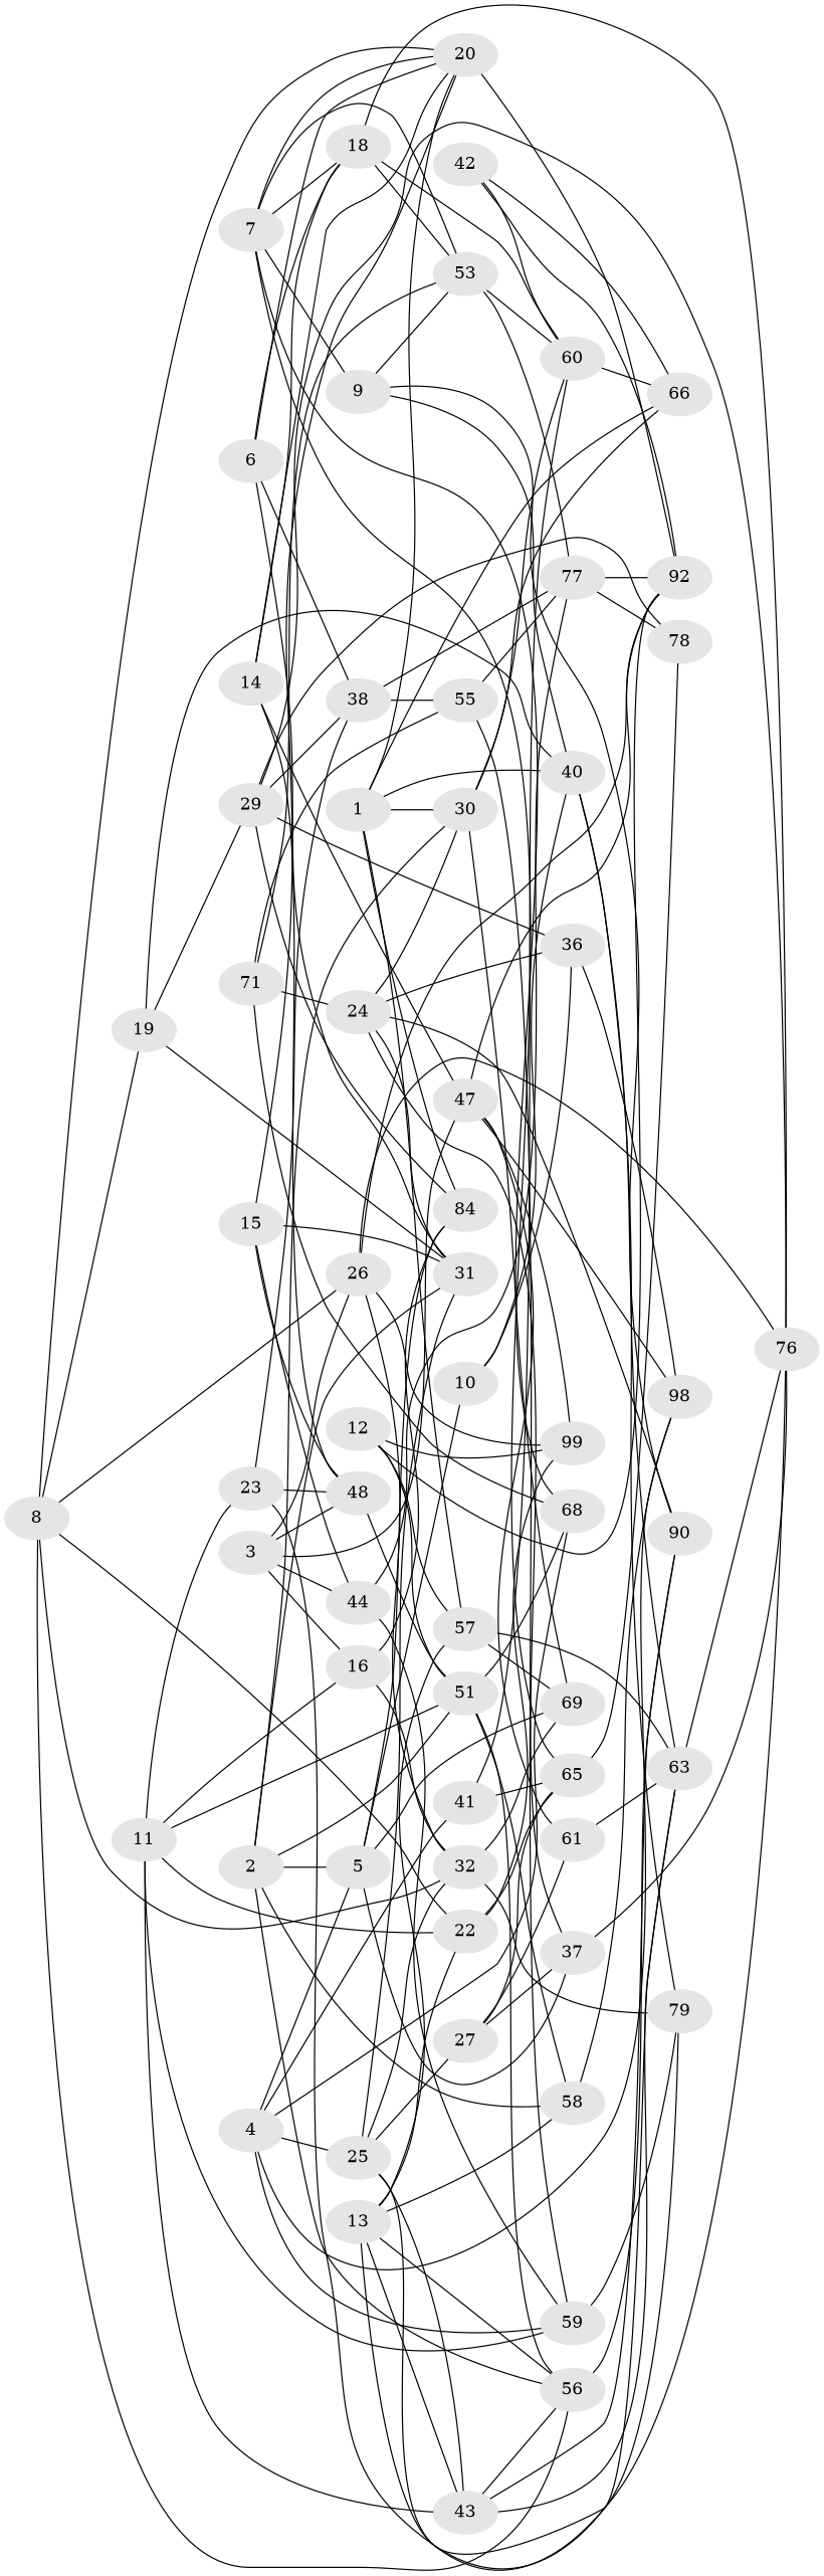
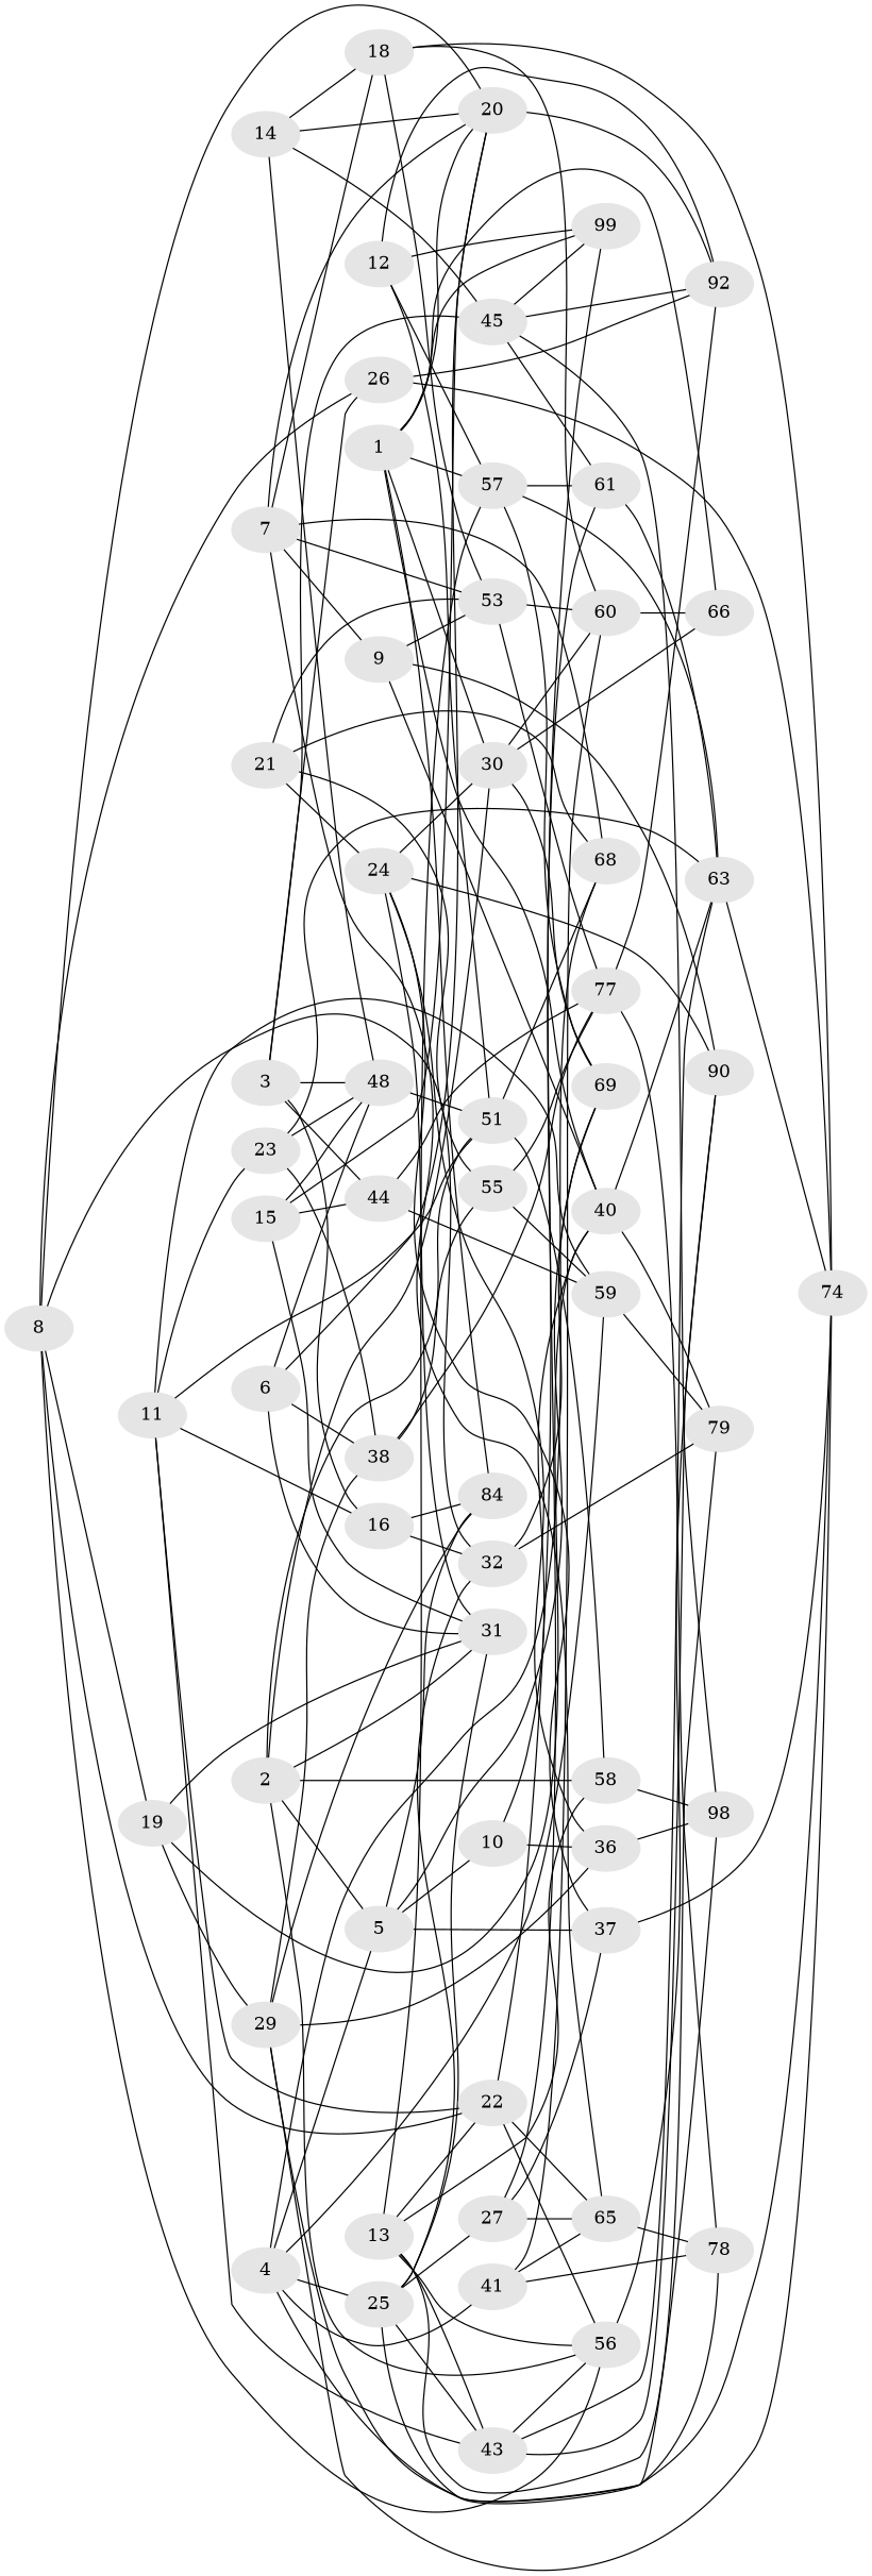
  graph {
    rankdir=LR
    node [color=gray90 style=filled]
    1 [super="+67"]
    20 [super="+86"]
    30 [super="+34"]
    40 [super="+52"]
    57 [super="+62"]
    66
    84
    92 [super="+97"]
    69 [super="+70"]
    60 [super="+75"]
    79
    63 [super="+94"]
    61
    2 [super="+71"]
    5 [super="+39"]
    31 [super="+33"]
    51 [super="+54"]
    56 [super="+87"]
    58
    10
    37
    68
    90
    98
    3 [super="+17"]
    16
    26 [super="+82"]
    44
-   47 [super="+95"]
+   47 [super="+95" label=45]
    48 [super="+91"]
    32 [super="+89"]
    99
-   74 [super="+85" label=76]
+   74 [super="+85"]
    59 [super="+93"]
    77 [super="+88"]
    4 [super="+96"]
    25 [super="+76"]
    41
    43 [super="+50"]
    27
    65 [super="+81"]
    78
    36
    18 [super="+100"]
    53 [super="+73"]
    6
    38 [super="+45"]
    55
    7 [super="+83"]
    9
    8 [super="+46"]
    19
    22 [super="+28"]
    29 [super="+72"]
-   42
    11 [super="+49"]
    23
    12
    13 [super="+35"]
    14
    15
    24 [super="+64"]
-   21 [label=71]
+   21
    1 -- 20
    1 -- 30
    1 -- 40
    1 -- 57
    1 -- 66
    1 -- 84
    20 -- 92
    30 -- 66
    30 -- 69
    30 -- 60
    40 -- 79
    40 -- 63
    57 -- 69
    57 -- 63
+   57 -- 61
    60 -- 66
    63 -- 74
    61 -- 63
    2 -- 30
    2 -- 5
    2 -- 31
    2 -- 51
    2 -- 56
    2 -- 58
    5 -- 84
    5 -- 69
    5 -- 10
    5 -- 37
    51 -- 58
    51 -- 68
    56 -- 90
    58 -- 98
    10 -- 40
    10 -- 36
    37 -- 74
    3 -- 16
    3 -- 26
    3 -- 44
    3 -- 47
    3 -- 48 [weight=2]
    16 -- 84
    16 -- 32
    26 -- 92
-   26 -- 32
-   26 -- 99
+   1 -- 99
    26 -- 74
    44 -- 59
    44 -- 77
    47 -- 92
    47 -- 61
    47 -- 98
    47 -- 99
    48 -- 51
    32 -- 69
    32 -- 79
    59 -- 79
    77 -- 92
    77 -- 78
    4 -- 5
    4 -- 68
    4 -- 98
    4 -- 59
    4 -- 25
    4 -- 41
    25 -- 31
    25 -- 32
    25 -- 74
    25 -- 43
    25 -- 27
    41 -- 60
    41 -- 65
+   41 -- 78
    43 -- 63
    43 -- 56
    43 -- 90
    27 -- 61
    27 -- 37
    27 -- 65
    65 -- 78
    36 -- 98
    18 -- 60
    18 -- 74
    18 -- 53
    53 -- 60
    53 -- 77
    6 -- 20
    6 -- 31
-   6 -- 18
+   6 -- 48
    6 -- 38
    38 -- 77
    38 -- 55
    55 -- 59
    55 -- 77
    7 -- 20
    7 -- 68
    7 -- 65
    7 -- 18
    7 -- 53
    7 -- 9
    9 -- 40
    9 -- 90
    9 -- 53
    8 -- 20
    8 -- 56
    8 -- 26
    8 -- 32
    8 -- 19
    8 -- 22
    19 -- 40
    19 -- 31
    19 -- 29
-   51 -- 56
+   22 -- 56
    22 -- 99
    22 -- 65
    29 -- 84
    29 -- 74
    29 -- 78
    29 -- 36
    29 -- 38
-   42 -- 66
-   42 -- 92
-   42 -- 60
    11 -- 51
    11 -- 16
    11 -- 59
    11 -- 43
    11 -- 22
    11 -- 23
    23 -- 63
    23 -- 48
    23 -- 38
    12 -- 57
    12 -- 92
    12 -- 51
    12 -- 99
    13 -- 57
    13 -- 79
    13 -- 56
    13 -- 58
    13 -- 43
    13 -- 22
    14 -- 20
    14 -- 47
    14 -- 48
    14 -- 18
    15 -- 20
    15 -- 31
    15 -- 44
    15 -- 48
    24 -- 30
    24 -- 31
    24 -- 37
    24 -- 90
    24 -- 36
    21 -- 68
    21 -- 53
    21 -- 55
    21 -- 24
  }
